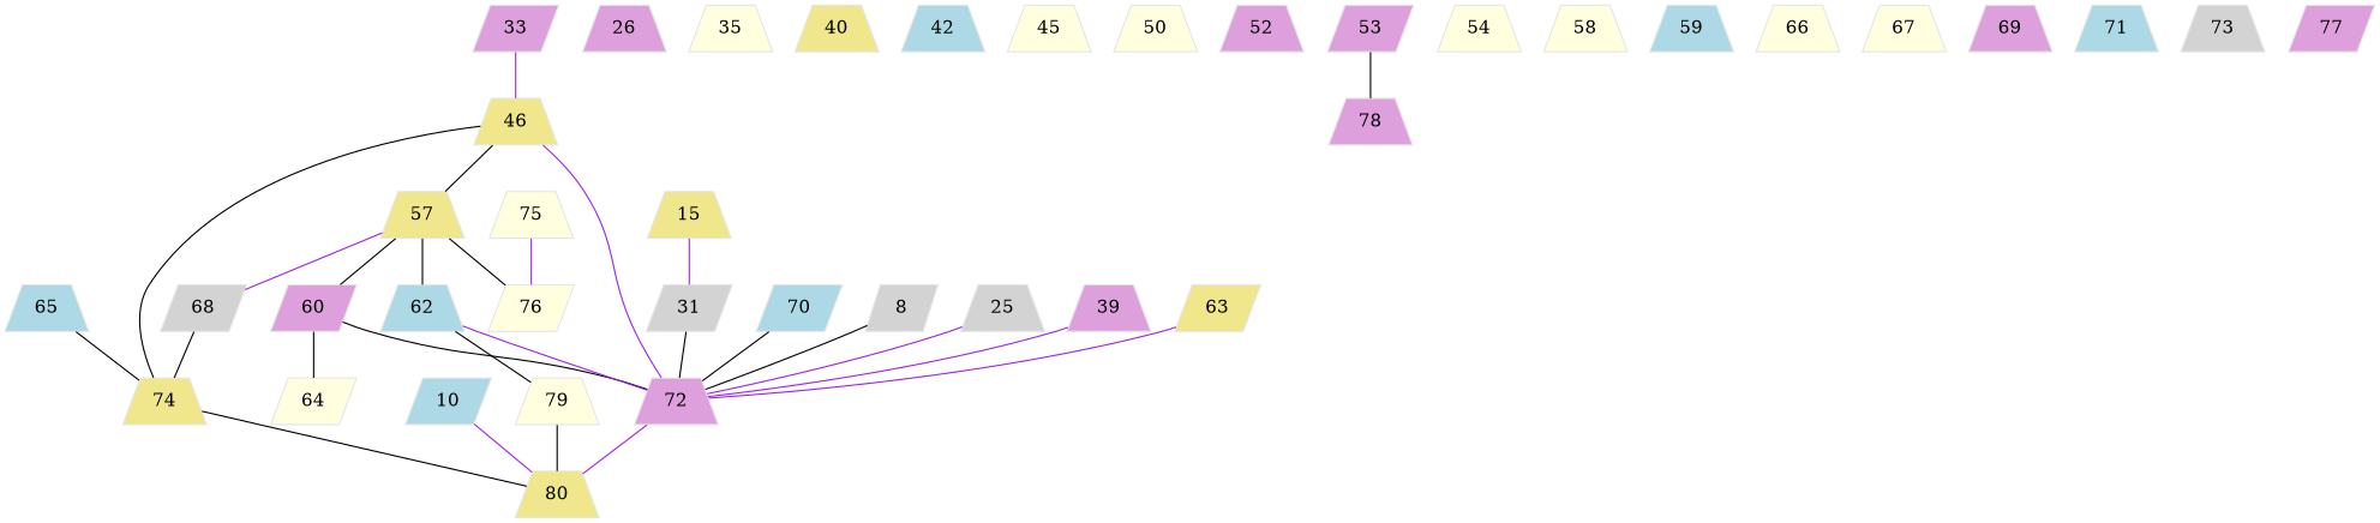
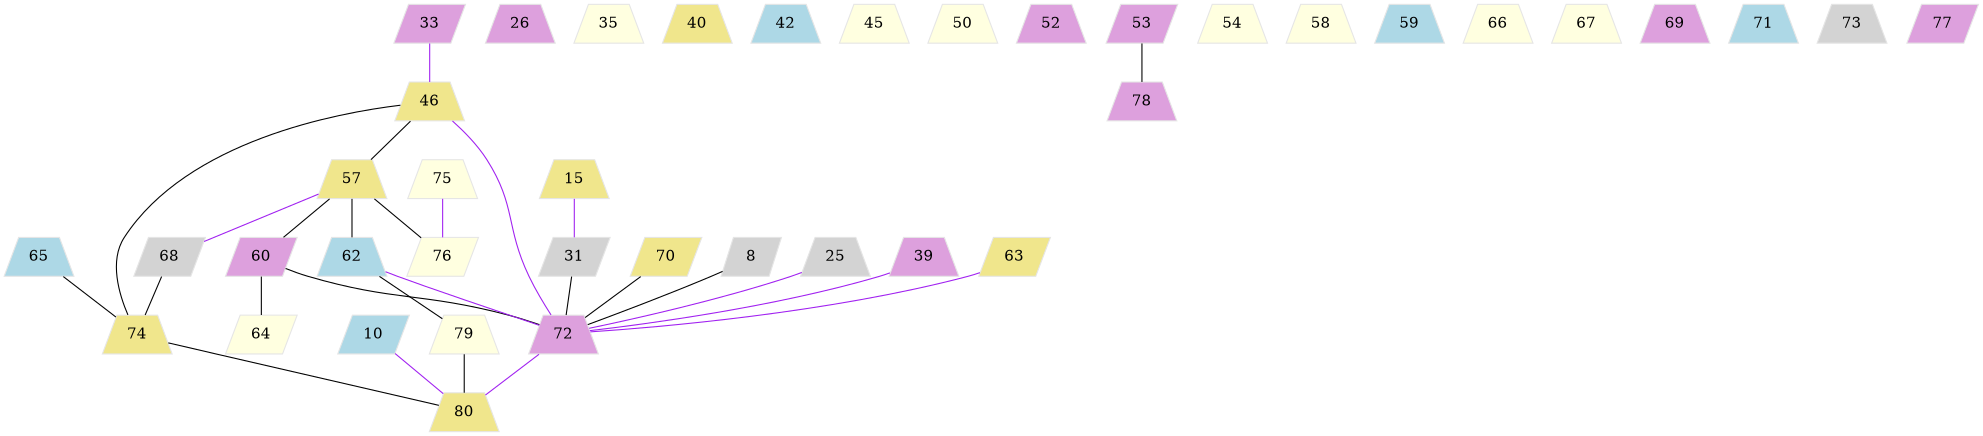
  graph {
    node [color=gray90 fillcolor=lightyellow shape=trapezium style=filled]
    edge [color=black]
    72 [fillcolor=plum super="+61+30+55"]
    80 [fillcolor=khaki super="+4+7"]
    8 [fillcolor=lightgrey shape=parallelogram]
    10 [fillcolor=lightblue shape=parallelogram]
    15 [fillcolor=khaki]
    31 [fillcolor=lightgrey shape=parallelogram super="+29"]
    25 [fillcolor=lightgrey]
    26 [fillcolor=plum]
    33 [fillcolor=plum shape=parallelogram]
    46 [fillcolor=khaki]
    57 [fillcolor=khaki super="+34+11+36+41"]
    74 [fillcolor=khaki super="+32"]
    35
    39 [fillcolor=plum]
    40 [fillcolor=khaki]
    42 [fillcolor=lightblue]
    45
    60 [fillcolor=plum shape=parallelogram]
    62 [fillcolor=lightblue super="+56"]
    68 [fillcolor=lightgrey shape=parallelogram super="+2"]
    76 [shape=parallelogram]
    50
    52 [fillcolor=plum]
    53 [fillcolor=plum shape=parallelogram super="+13"]
    78 [fillcolor=plum super="+12"]
    54 [super="+28"]
    64 [shape=parallelogram]
    79
    58
    59 [fillcolor=lightblue]
    63 [fillcolor=khaki shape=parallelogram]
    65 [fillcolor=lightblue super="+48"]
    66
    67
    69 [fillcolor=plum]
-   70 [fillcolor=lightblue shape=parallelogram super="+49"]
+   70 [fillcolor=khaki shape=parallelogram super="+49"]
    71 [fillcolor=lightblue]
    73 [fillcolor=lightgrey super="+44"]
    75 [super="+9"]
    77 [fillcolor=plum shape=parallelogram]
    72 -- 80 [color=purple weight=2]
    8 -- 72
    10 -- 80 [color=purple]
    15 -- 31 [color=purple]
    31 -- 72
    25 -- 72 [color=purple]
    33 -- 46 [color=purple]
    46 -- 72 [color=purple weight=2]
    46 -- 57
    46 -- 74
    57 -- 60 [weight=2]
    57 -- 62 [weight=2]
    57 -- 68 [color=purple]
    57 -- 76
    74 -- 80
    39 -- 72 [color=purple]
    60 -- 72 [weight=2]
    60 -- 64
    62 -- 72 [color=purple]
    62 -- 79
    68 -- 74
    53 -- 78
    79 -- 80
    63 -- 72 [color=purple weight=2]
    65 -- 74
    70 -- 72
    75 -- 76 [color=purple]
  }
